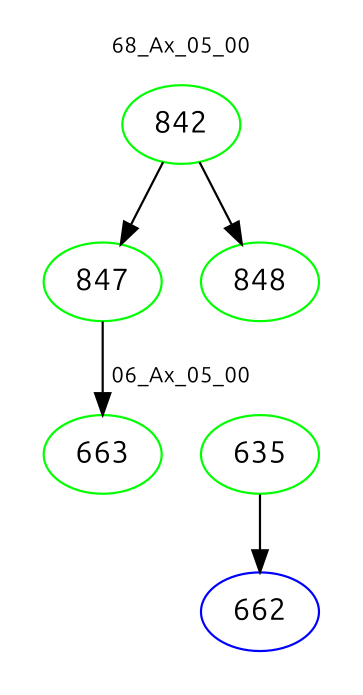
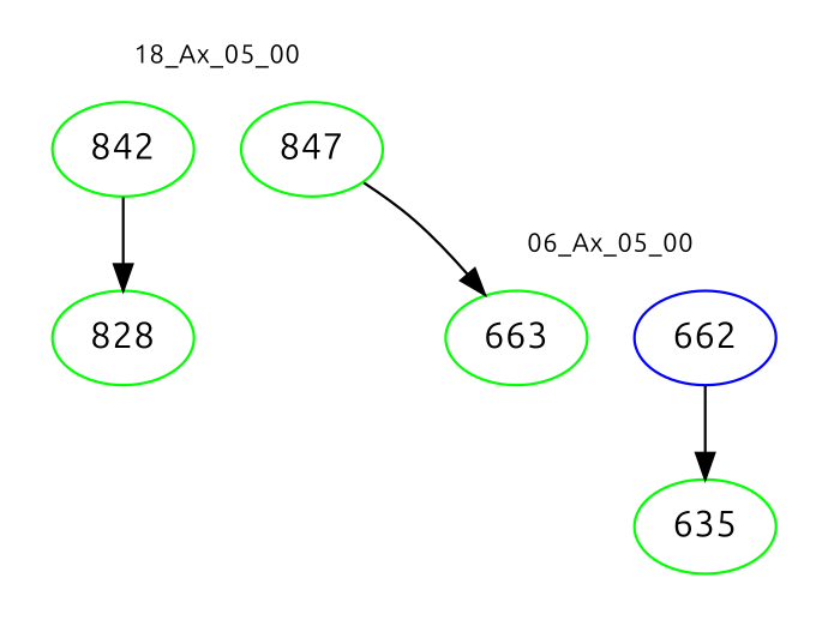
  digraph {
    fontname=Ubuntu
    node [color=green fontname=Ubuntu]
    edge [color=black fontname=Ubuntu]
    n1 [color=blue label=662]
    n2 [label=635]
    n3 [label=663]
    n4 [label=842]
    n5 [label=847]
-   n6 [label=848]
+   n6 [label=828]
    subgraph cluster_1 {
      color=white
      fontsize=10
      label="06_Ax_05_00"
      n1
      n2
      n3
    }
    subgraph cluster_2 {
      color=white
      fontsize=10
-     label="68_Ax_05_00"
+     label="18_Ax_05_00"
      n4
      n5
      n6
    }
-   n2 -> n1
-   n4 -> n5
+   n1 -> n2
    n4 -> n6
    n5 -> n3
  }
